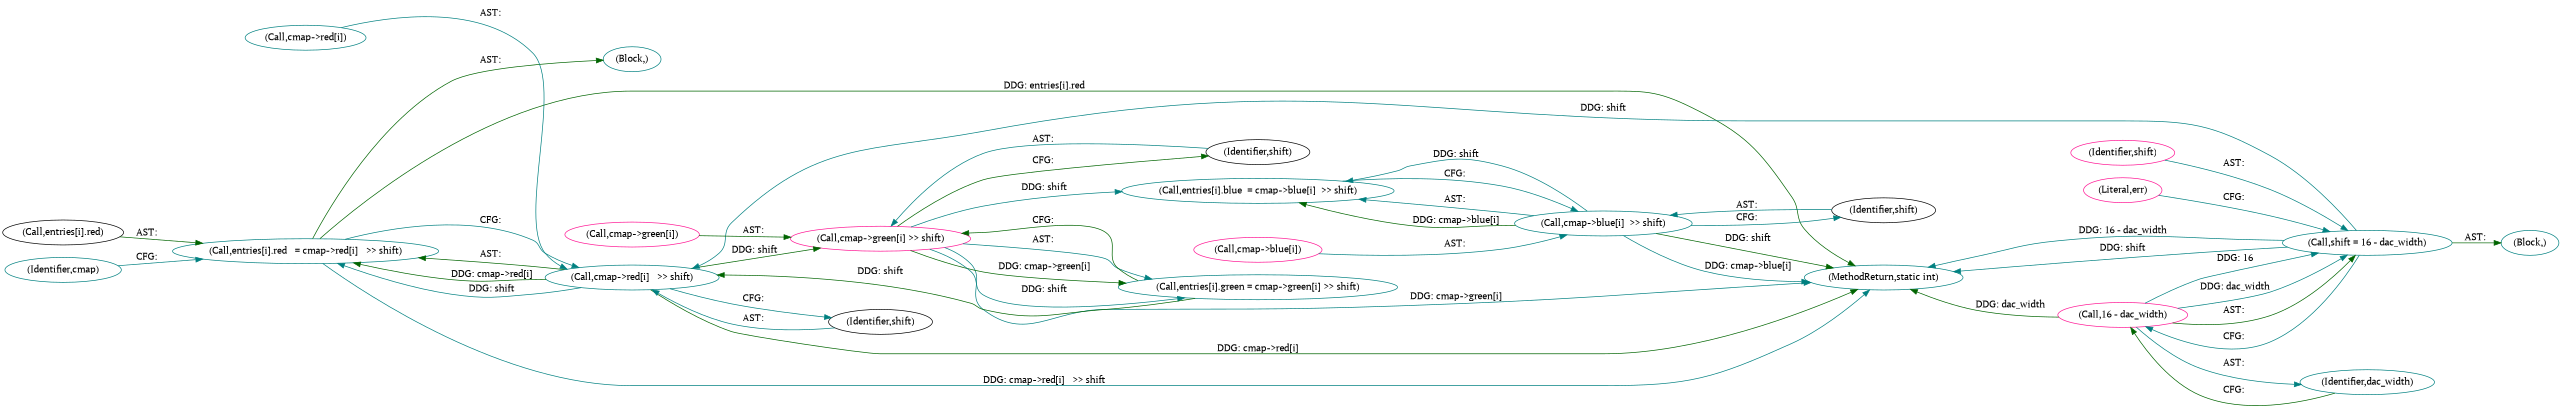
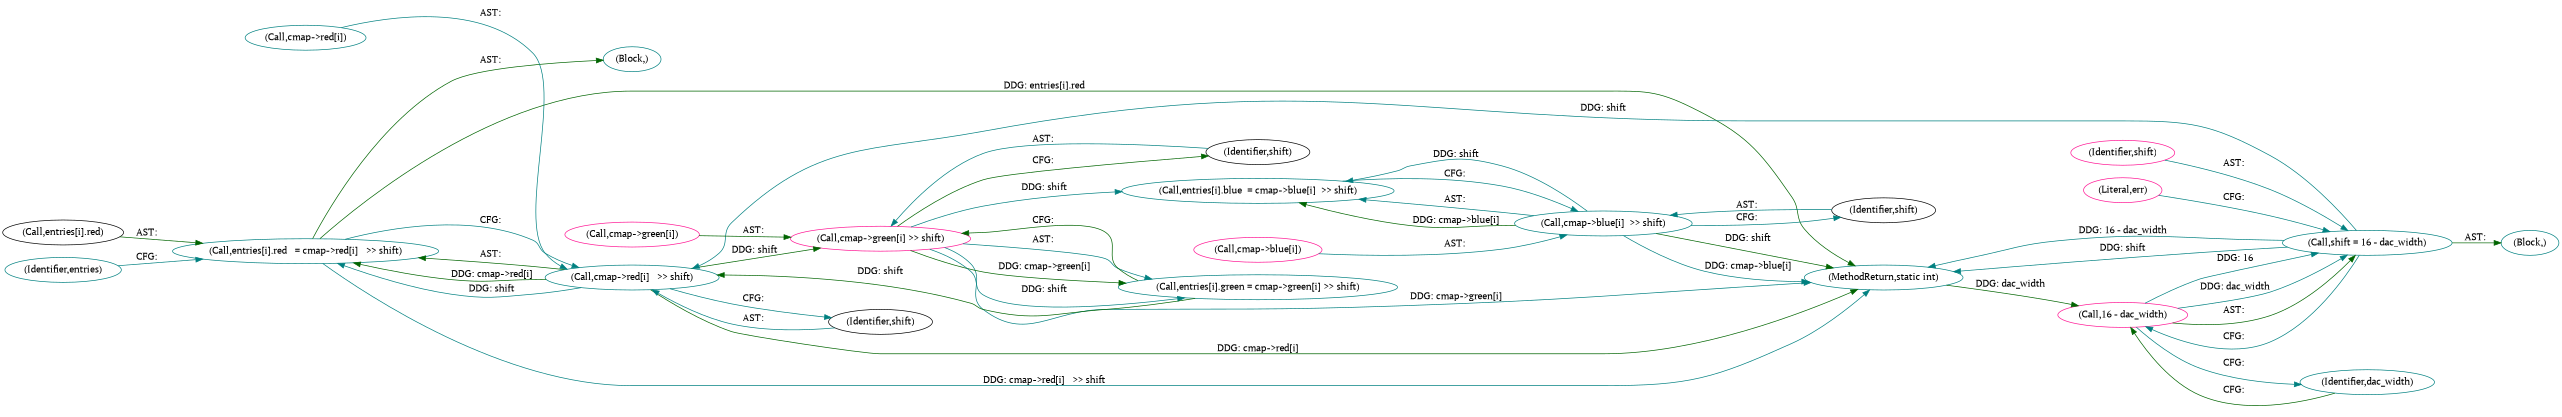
  digraph {
    fontname="PT Serif"
    rankdir=LR
    node [color=teal fontname="PT Serif"]
    edge [color=teal fontname="PT Serif"]
    n1 [label="(Call,entries[i].red   = cmap->red[i]   >> shift)"]
    n2 [label="(Call,cmap->red[i]   >> shift)"]
    n3 [label="(Block,)"]
    n4 [label="(MethodReturn,static int)"]
    n5 [color=deeppink label="(Call,cmap->green[i] >> shift)"]
    n6 [color=black label="(Identifier,shift)"]
    n7 [label="(Call,entries[i].blue  = cmap->blue[i]  >> shift)"]
    n8 [label="(Call,entries[i].green = cmap->green[i] >> shift)"]
    n9 [color=black label="(Identifier,shift)"]
    n10 [label="(Call,cmap->blue[i]  >> shift)"]
    n11 [color=black label="(Identifier,shift)"]
    n12 [label="(Call,shift = 16 - dac_width)"]
    n13 [color=deeppink label="(Call,16 - dac_width)"]
    n14 [label="(Block,)"]
    n15 [label="(Identifier,dac_width)"]
    n16 [color=deeppink label="(Call,cmap->blue[i])"]
    n17 [label="(Call,cmap->red[i])"]
    n18 [color=black label="(Call,entries[i].red)"]
-   n19 [label="(Identifier,cmap)"]
+   n19 [label="(Identifier,entries)"]
    n20 [color=deeppink label="(Identifier,shift)"]
    n21 [color=deeppink label="(Literal,err)"]
    n22 [color=deeppink label="(Call,cmap->green[i])"]
    n1 -> n2 [label="CFG: "]
    n1 -> n3 [color=darkgreen label="AST: "]
    n1 -> n4 [color=darkgreen label="DDG: entries[i].red"]
    n1 -> n4 [label="DDG: cmap->red[i]   >> shift"]
    n2 -> n1 [color=darkgreen label="AST: "]
    n2 -> n1 [color=darkgreen label="DDG: cmap->red[i]"]
    n2 -> n1 [label="DDG: shift"]
    n2 -> n4 [color=darkgreen label="DDG: cmap->red[i]"]
    n2 -> n5 [color=darkgreen label="DDG: shift"]
    n2 -> n6 [label="CFG: "]
    n5 -> n4 [label="DDG: cmap->green[i]"]
    n5 -> n7 [label="DDG: shift"]
    n5 -> n8 [label="AST: "]
    n5 -> n8 [color=darkgreen label="DDG: cmap->green[i]"]
    n5 -> n8 [label="DDG: shift"]
    n5 -> n9 [color=darkgreen label="CFG: "]
    n6 -> n2 [label="AST: "]
    n7 -> n10 [label="CFG: "]
    n8 -> n2 [color=darkgreen label="DDG: shift"]
    n8 -> n5 [color=darkgreen label="CFG: "]
    n9 -> n5 [label="AST: "]
    n10 -> n4 [color=darkgreen label="DDG: shift"]
    n10 -> n4 [label="DDG: cmap->blue[i]"]
    n10 -> n7 [label="AST: "]
    n10 -> n7 [color=darkgreen label="DDG: cmap->blue[i]"]
    n10 -> n7 [label="DDG: shift"]
    n10 -> n11 [label="CFG: "]
    n11 -> n10 [label="AST: "]
    n12 -> n2 [label="DDG: shift"]
    n12 -> n4 [label="DDG: shift"]
    n12 -> n4 [label="DDG: 16 - dac_width"]
    n12 -> n13 [label="CFG: "]
    n12 -> n14 [color=darkgreen label="AST: "]
-   n13 -> n4 [color=darkgreen label="DDG: dac_width"]
+   n4 -> n13 [color=darkgreen label="DDG: dac_width"]
    n13 -> n12 [color=darkgreen label="AST: "]
    n13 -> n12 [label="DDG: 16"]
    n13 -> n12 [label="DDG: dac_width"]
-   n13 -> n15 [label="AST: "]
+   n13 -> n15 [label="CFG: "]
    n15 -> n13 [color=darkgreen label="CFG: "]
    n16 -> n10 [label="AST: "]
    n17 -> n2 [label="AST: "]
    n18 -> n1 [color=darkgreen label="AST: "]
    n19 -> n1 [label="CFG: "]
    n20 -> n12 [label="AST: "]
    n21 -> n12 [label="CFG: "]
    n22 -> n5 [color=darkgreen label="AST: "]
  }
